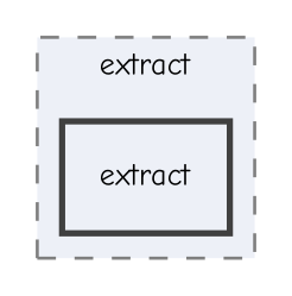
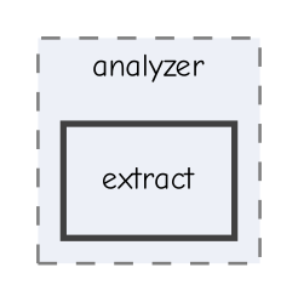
  digraph {
    compound=true
    fontname="Comic Neue"
    n1 [color=grey25 fillcolor="#edf0f7" fontname="Comic Neue" fontsize=10 label=extract shape=box style="filled,bold,"]
    subgraph cluster_1 {
      bgcolor="#edf0f7"
      fontsize=10
-     label=extract
+     label=analyzer
      pencolor=grey50
      style="filled,dashed,"
      n1
    }
  }
